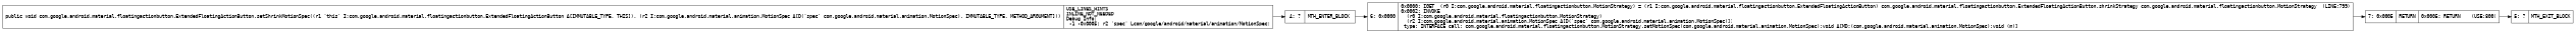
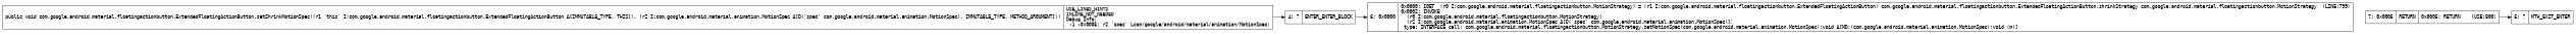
  digraph {
    fontname="DejaVu Sans Mono"
    rankdir=LR
    node [fontname="DejaVu Sans Mono" shape=record]
    edge [fontname="DejaVu Sans Mono"]
-   n1 [label="{4\:\ ?|MTH_ENTER_BLOCK\l}"]
+   n1 [label="{4\:\ ?|ENTER_ENTER_BLOCK\l}"]
    n2 [label="{6\:\ 0x0000|0x0000: IGET  (r0 I:com.google.android.material.floatingactionbutton.MotionStrategy) = (r1 I:com.google.android.material.floatingactionbutton.ExtendedFloatingActionButton) com.google.android.material.floatingactionbutton.ExtendedFloatingActionButton.shrinkStrategy com.google.android.material.floatingactionbutton.MotionStrategy  (LINE:799)\l0x0002: INVOKE  \l  (r0 I:com.google.android.material.floatingactionbutton.MotionStrategy)\l  (r2 I:com.google.android.material.animation.MotionSpec A[D('spec' com.google.android.material.animation.MotionSpec)])\l type: INTERFACE call: com.google.android.material.floatingactionbutton.MotionStrategy.setMotionSpec(com.google.android.material.animation.MotionSpec):void A[MD:(com.google.android.material.animation.MotionSpec):void (m)]\l}"]
    n3 [label="{7\:\ 0x0005|RETURN\l|0x0005: RETURN    (USE:800)\l}"]
-   n4 [label="{5\:\ ?|MTH_EXIT_BLOCK\l}"]
+   n4 [label="{5\:\ ?|MTH_EXIT_ENTER\l}"]
    n5 [label="{public void com.google.android.material.floatingactionbutton.ExtendedFloatingActionButton.setShrinkMotionSpec((r1 'this' I:com.google.android.material.floatingactionbutton.ExtendedFloatingActionButton A[IMMUTABLE_TYPE, THIS]), (r2 I:com.google.android.material.animation.MotionSpec A[D('spec' com.google.android.material.animation.MotionSpec), IMMUTABLE_TYPE, METHOD_ARGUMENT]))  | USE_LINES_HINTS\lINLINE_NOT_NEEDED\lDebug Info:\l  \-1 \-0x0005: r2 'spec' Lcom\/google\/android\/material\/animation\/MotionSpec;\l}"]
    n1 -> n2
-   n2 -> n3
    n3 -> n4
    n5 -> n1
  }
